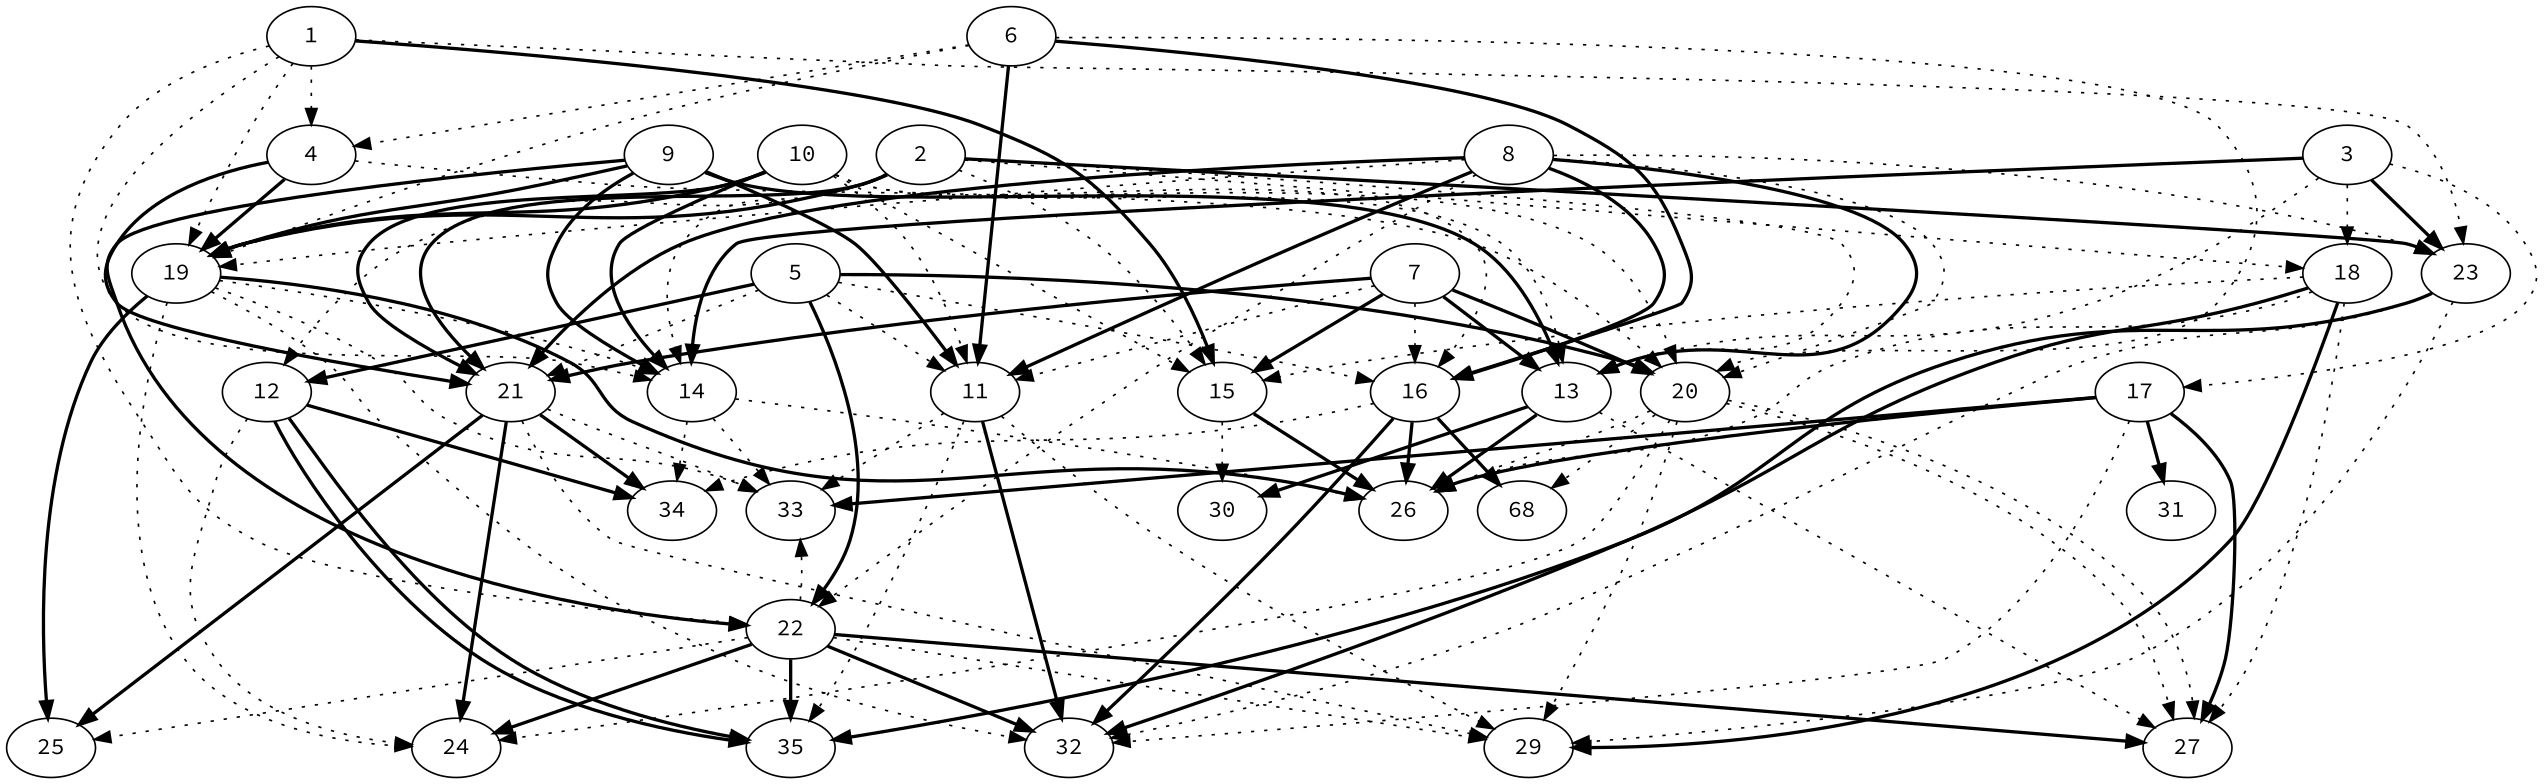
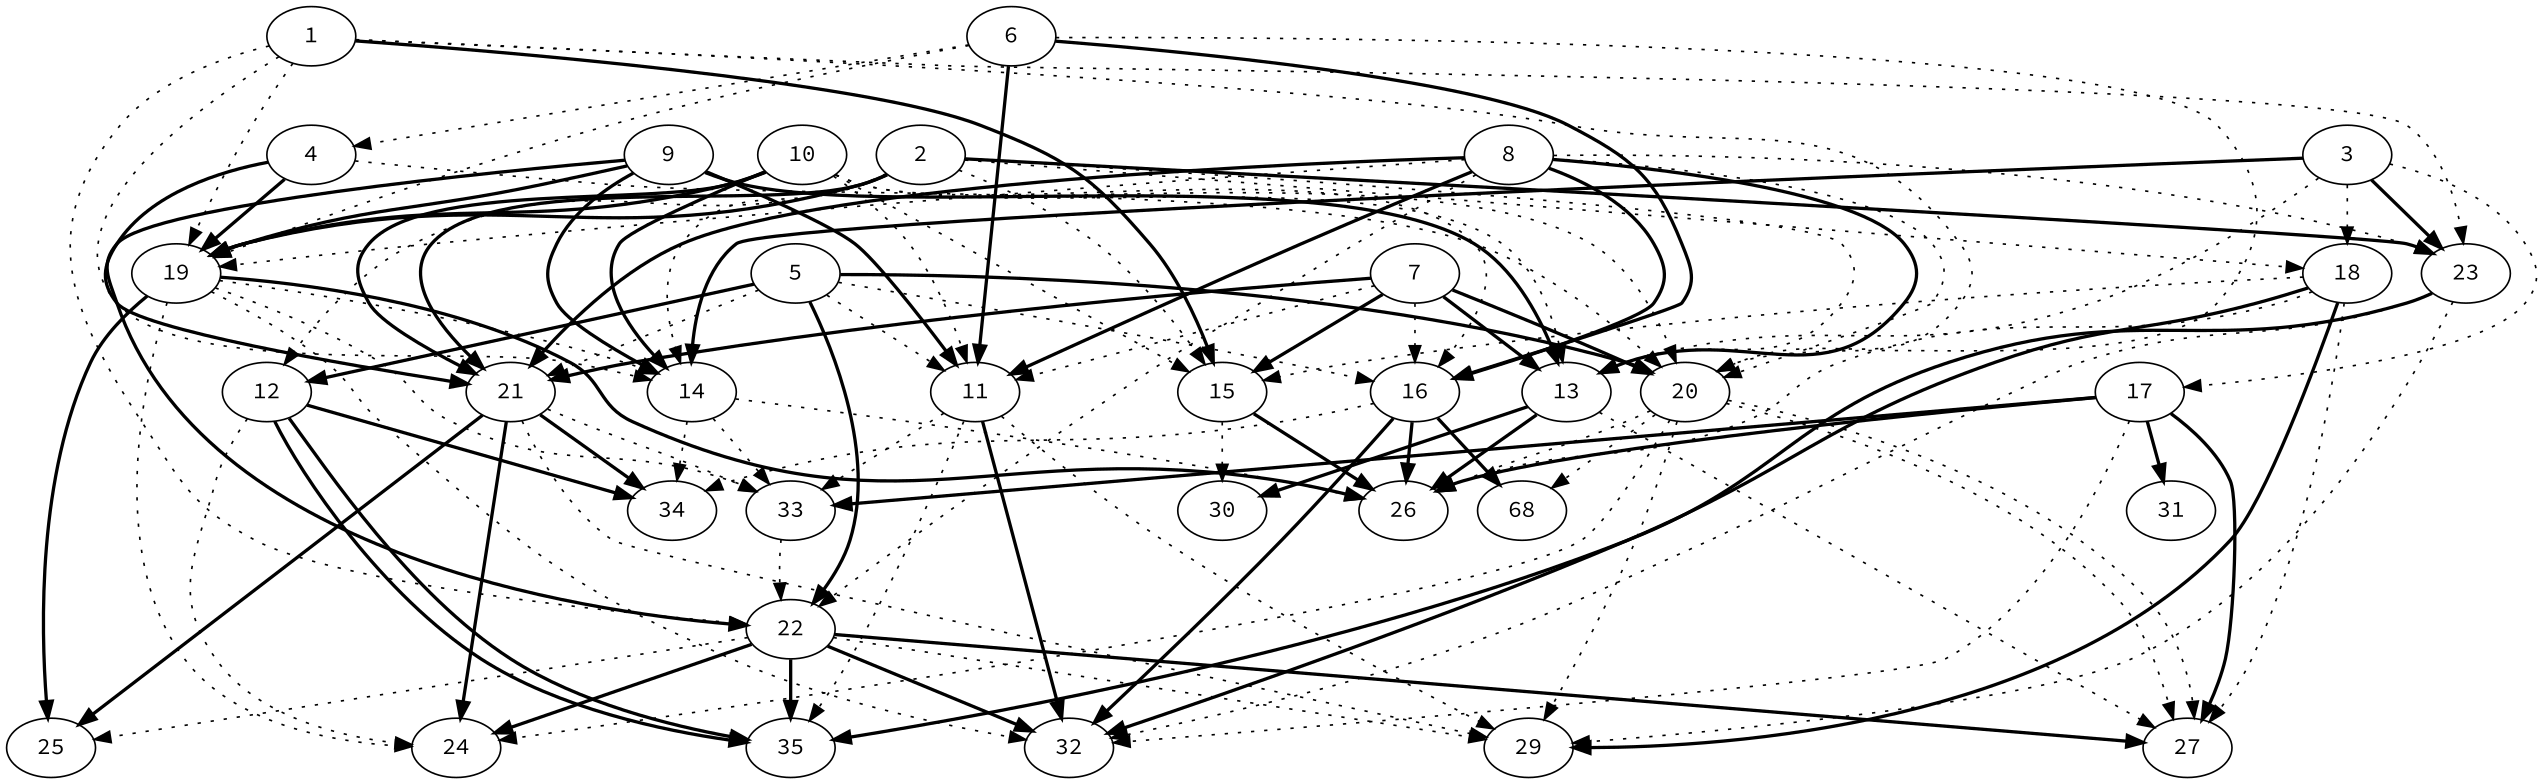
  digraph {
    fontname="Source Code Pro"
    node [alpha=0.07 fontname="Source Code Pro"]
    edge [fontname="Source Code Pro" style=dotted]
    1 [alpha=0.06 expect_size=41681920]
    14 [alpha=0.17 expect_size=38909952]
    15 [alpha=0.17 expect_size=30350336]
    19 [alpha=0.13 expect_size=35439616]
    20 [alpha=0.12 expect_size=43876352]
    22 [alpha=0.08 expect_size=49203200]
    23 [alpha=0.03 expect_size=15646720]
    33 [expect_size=31152128]
    34 [alpha=0.11 expect_size=38021120]
    26 [alpha=0.05 expect_size=11820032]
    30 [alpha=0.16 expect_size=13146112]
    32 [alpha=0.17 expect_size=12623872]
    24 [expect_size=26357760]
    25 [alpha=0.06 expect_size=19093504]
    27 [alpha=0.13 expect_size=28114944]
    29 [alpha=0.18 expect_size=30338048]
    n17 [alpha=0.04 expect_size=32217088 label=68]
    35 [alpha=0.05 expect_size=7372800]
    2 [alpha=0.00 expect_size=17849344]
    12 [alpha=0.06 expect_size=18833408]
    13 [alpha=0.05 expect_size=19491840]
    18 [alpha=0.19 expect_size=9269248]
    21 [expect_size=40034304]
    3 [alpha=0.08 expect_size=39767040]
    17 [alpha=0.02 expect_size=26641408]
    31 [alpha=0.14 expect_size=42280960]
    4 [alpha=0.16 expect_size=26571776]
    5 [alpha=0.15 expect_size=41290752]
    11 [alpha=0.04 expect_size=50886656]
    16 [expect_size=18444288]
    6 [alpha=0.03 expect_size=51335168]
    7 [alpha=0.13 expect_size=26952704]
    8 [alpha=0.11 expect_size=10533888]
    9 [alpha=0.04 expect_size=14417920]
    10 [alpha=0.18 expect_size=14858240]
    1 -> 14
    1 -> 15 [style=bold]
    1 -> 19
-   1 -> 4
+   1 -> 20
    1 -> 22
    1 -> 23
    14 -> 33
    14 -> 34
    14 -> 26
    15 -> 26 [style=bold]
    15 -> 30
    19 -> 14
    19 -> 33
    19 -> 26 [style=bold]
    19 -> 32
    19 -> 24
    19 -> 25 [style=bold]
    20 -> 26
    20 -> 24
    20 -> 27
    20 -> 27
    20 -> 29
    20 -> n17
-   22 -> 33
+   33 -> 22
    22 -> 32 [style=bold]
    22 -> 24 [style=bold]
    22 -> 25
    22 -> 27 [style=bold]
    22 -> 29
    22 -> 35 [style=bold]
    23 -> 32
    23 -> 29
    23 -> 35 [style=bold]
    2 -> 14
    2 -> 15
    2 -> 19 [style=bold]
    2 -> 23 [style=bold]
    2 -> 12
    2 -> 13
    2 -> 18
    2 -> 21 [style=bold]
    12 -> 34 [style=bold]
    12 -> 24
    12 -> 35 [style=bold]
    12 -> 35 [style=bold]
    13 -> 26 [style=bold]
    13 -> 30 [style=bold]
    13 -> 27
    18 -> 15
    18 -> 26
    18 -> 32 [style=bold]
    18 -> 27
    18 -> 29 [style=bold]
    21 -> 33
    21 -> 34 [style=bold]
    21 -> 24 [style=bold]
    21 -> 25 [style=bold]
    21 -> 29
    3 -> 14 [style=bold]
    3 -> 23 [style=bold]
    3 -> 13
    3 -> 18
    3 -> 17
    17 -> 33 [style=bold]
    17 -> 26 [style=bold]
    17 -> 32
    17 -> 27 [style=bold]
    17 -> 31 [style=bold]
    4 -> 19 [style=bold]
    4 -> 20
    4 -> 21 [style=bold]
    5 -> 20 [style=bold]
    5 -> 22 [style=bold]
    5 -> 12 [style=bold]
    5 -> 21
    5 -> 11
    5 -> 16
    11 -> 33
    11 -> 32 [style=bold]
    11 -> 29
    11 -> 35
    16 -> 34
    16 -> 26 [style=bold]
    16 -> 32 [style=bold]
    16 -> n17 [style=bold]
    6 -> 19
    6 -> 20
    6 -> 4
    6 -> 11 [style=bold]
    6 -> 16 [style=bold]
    7 -> 15 [style=bold]
    7 -> 20 [style=bold]
    7 -> 13 [style=bold]
    7 -> 21 [style=bold]
    7 -> 11
    7 -> 16
    8 -> 19
    8 -> 20
    8 -> 22
    8 -> 23
    8 -> 13 [style=bold]
    8 -> 21 [style=bold]
    8 -> 11 [style=bold]
    8 -> 16 [style=bold]
    9 -> 14 [style=bold]
    9 -> 19 [style=bold]
    9 -> 20
    9 -> 22 [style=bold]
    9 -> 13 [style=bold]
    9 -> 11 [style=bold]
    10 -> 14 [style=bold]
    10 -> 15
    10 -> 19 [style=bold]
    10 -> 13
    10 -> 21 [style=bold]
    10 -> 11
    10 -> 16
  }
